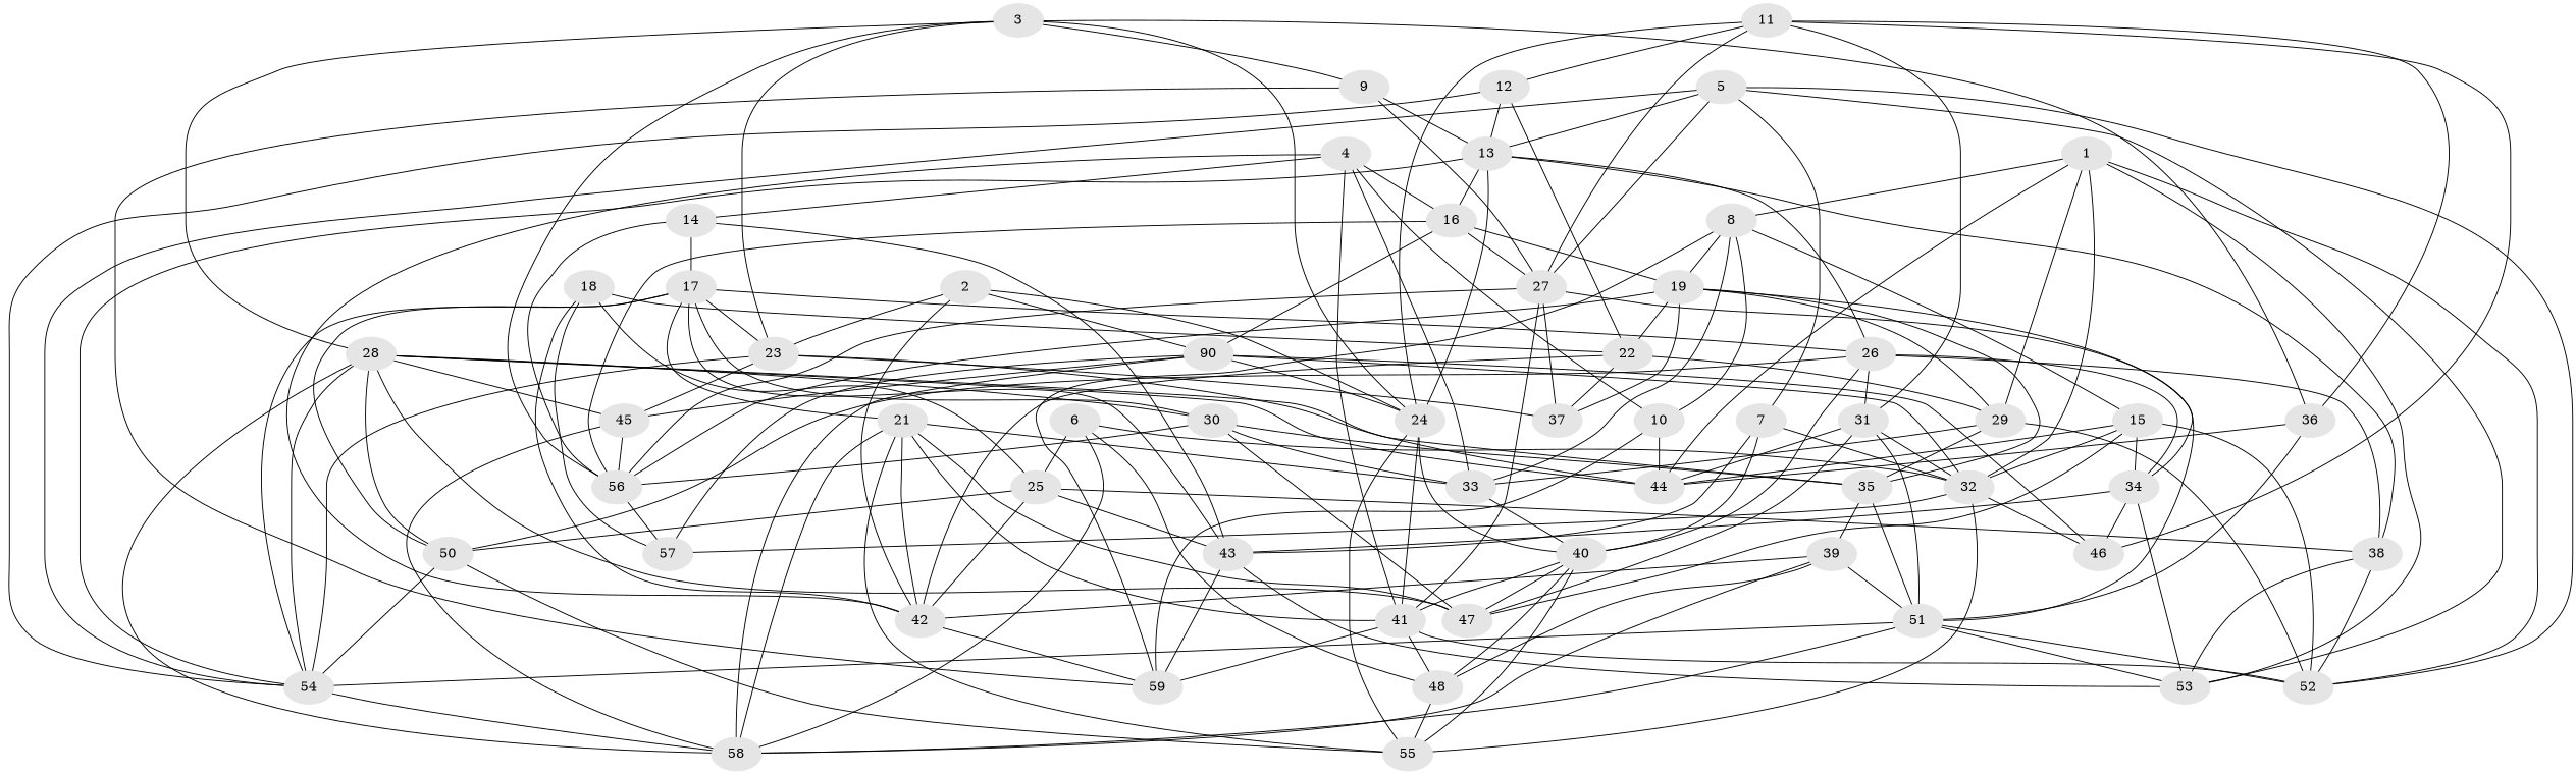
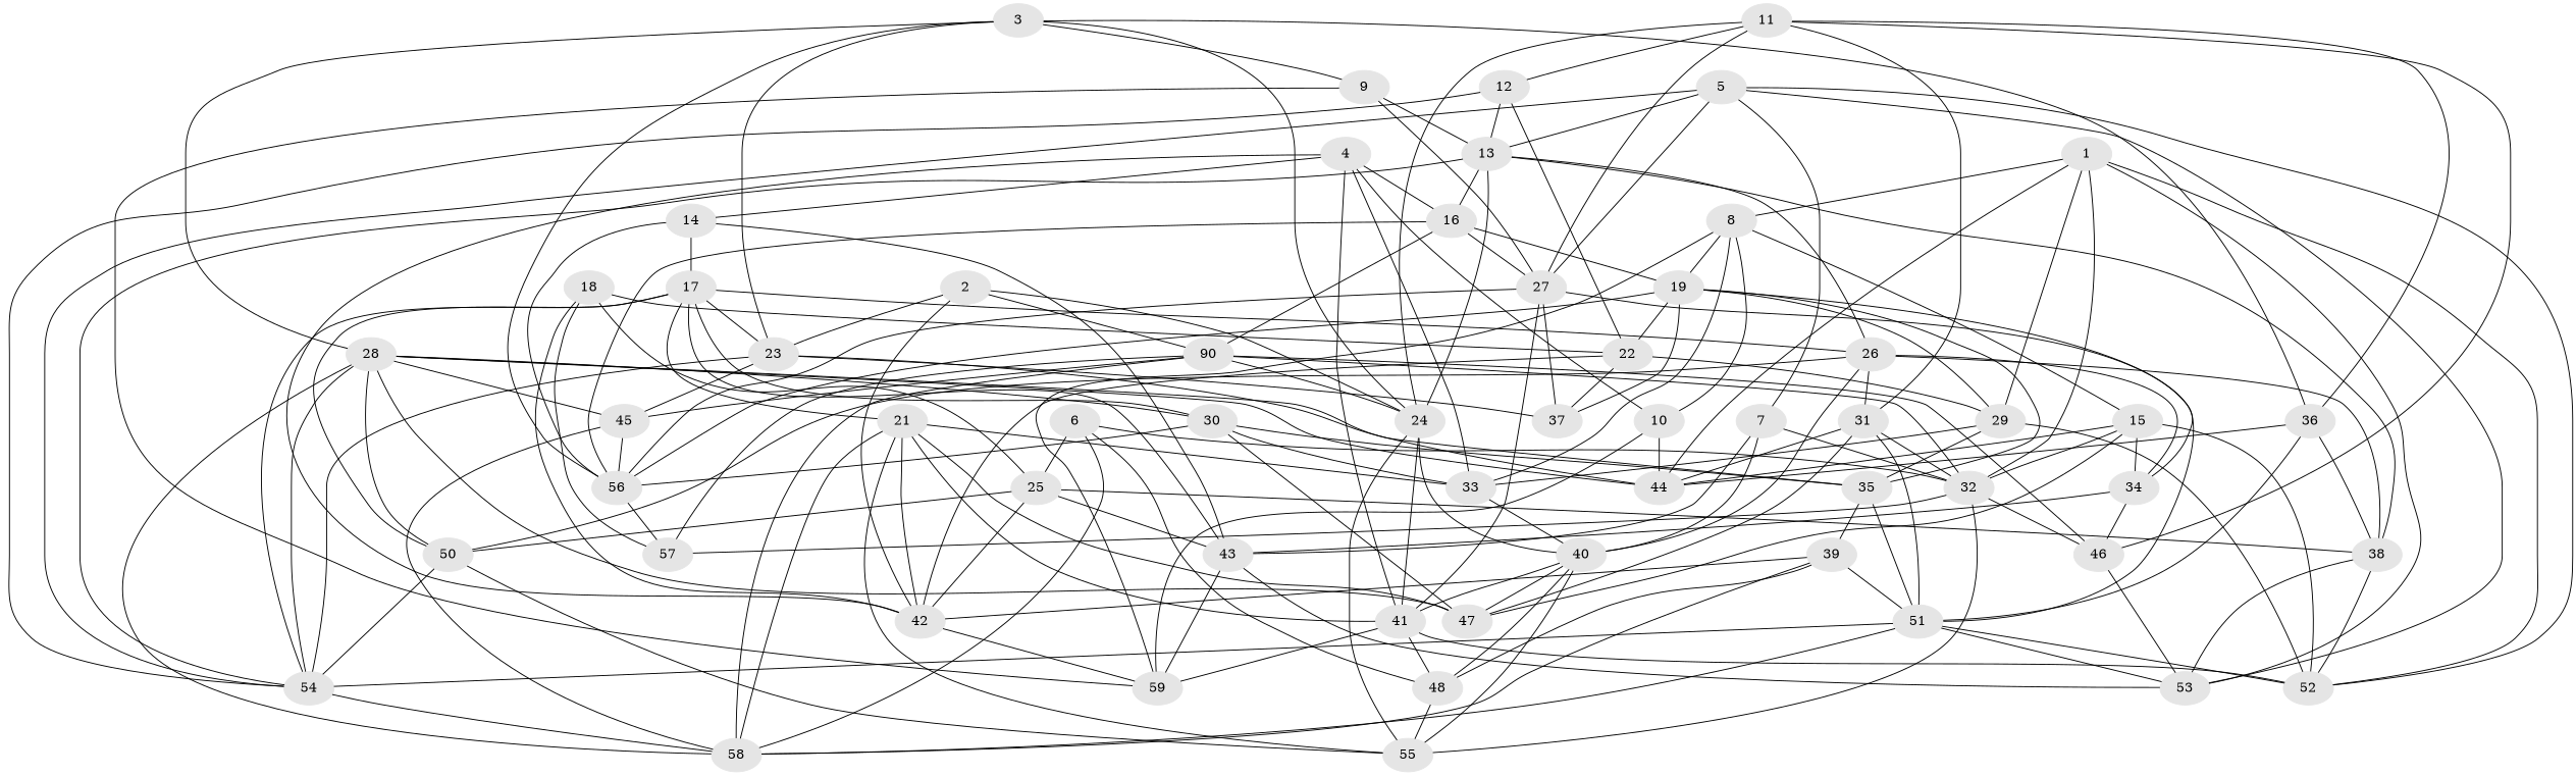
  graph {
    fontname="DejaVu Serif"
    node [color=gray90 fontname="DejaVu Serif" style=filled]
    edge [fontname="DejaVu Serif" weight=1.0]
    1
    8
    29
    32
    44
    52
    53
    10
    33
    15
    19
    n12 [label=59]
    35
    46
    57
    55
    n17 [label=90]
    2
    23
    24
    42
    58
    45
    54
    37
    41
    40
    3
    9
    28
    36
    56
    13
    27
    47
    30
    50
    38
    51
    4
    14
    16
    43
    17
    48
    5
    7
    26
    6
    25
    34
    22
    11
    12
    31
    21
    18
    39
    1 -- 8
    1 -- 29
    1 -- 32
    1 -- 44
    1 -- 52
    1 -- 53
    8 -- 10
    8 -- 33
    8 -- 15
    8 -- 19
    8 -- n12
    29 -- 52
    29 -- 33
    29 -- 35
    32 -- 46
    32 -- 57 [weight=2.0]
    32 -- 55
    10 -- 44 [weight=3.0]
    10 -- n12
    33 -- 40
    15 -- 32
    15 -- 44
    15 -- 52
    15 -- 47
    15 -- 34
    19 -- 29
    19 -- 35
    19 -- 37
    19 -- 56
    19 -- 34
    19 -- 22
    35 -- 51
    35 -- 39
    n17 -- 32
    n17 -- 46
    n17 -- 57
    n17 -- 24
    n17 -- 58
    n17 -- 45
    2 -- n17
    2 -- 23
    2 -- 24
    2 -- 42
    23 -- 44
    23 -- 45
    23 -- 54
    23 -- 37
    24 -- 55
    24 -- 41
    24 -- 40
    42 -- n12
    45 -- 58
    45 -- 56 [weight=2.0]
    54 -- 58
    41 -- 52
    41 -- n12
    41 -- 48
    40 -- 55 [weight=2.0]
    40 -- 41
    40 -- 47
    40 -- 48
    3 -- 23
    3 -- 24
    3 -- 9
    3 -- 28
    3 -- 36
    3 -- 56
    9 -- n12
    9 -- 13
    9 -- 27
    28 -- 44
    28 -- 35
    28 -- 58
    28 -- 45
    28 -- 54
    28 -- 47
    28 -- 30
    28 -- 50 [weight=2.0]
    36 -- 44 [weight=2.0]
+   36 -- 38
    36 -- 51
    56 -- 57
    13 -- 24
    13 -- 54
    13 -- 38
    13 -- 16
    13 -- 26
    27 -- 37
    27 -- 41
    27 -- 56
    27 -- 51
    30 -- 33
    30 -- 35
    30 -- 56
    30 -- 47
    50 -- 55 [weight=2.0]
    50 -- 54 [weight=2.0]
    38 -- 52
    38 -- 53
    51 -- 52 [weight=2.0]
    51 -- 53
    51 -- 58
    51 -- 54
    4 -- 10
    4 -- 33
    4 -- 42
    4 -- 41
    4 -- 14
    4 -- 16
    14 -- 56 [weight=2.0]
    14 -- 43 [weight=2.0]
    14 -- 17
    16 -- 19
    16 -- n17
    16 -- 56
    16 -- 27
    43 -- 53
    43 -- n12
    17 -- 23
    17 -- 54
    17 -- 30
    17 -- 50
    17 -- 43
    17 -- 26
    17 -- 21
    48 -- 55
    5 -- 52
    5 -- 53
    5 -- 54
    5 -- 13
    5 -- 27
    5 -- 7
    7 -- 32
    7 -- 40
    7 -- 43
    26 -- 40 [weight=2.0]
    26 -- 50
    26 -- 38
    26 -- 34
    26 -- 31
    6 -- 32
    6 -- 58
    6 -- 48
    6 -- 25
    25 -- 42
    25 -- 50
    25 -- 38
    25 -- 43
-   34 -- 53
+   46 -- 53
    34 -- 46
    34 -- 43
    22 -- 29
    22 -- 42
    22 -- 37
    11 -- 46
    11 -- 24
    11 -- 36
    11 -- 27
    11 -- 12
    11 -- 31
    12 -- 54
    12 -- 13
    12 -- 22
    31 -- 32
    31 -- 44
    31 -- 47
    31 -- 51
    21 -- 33
    21 -- 55
    21 -- 42
    21 -- 58
    21 -- 41
    21 -- 47
    18 -- 57
    18 -- 42
    18 -- 25
    18 -- 22
    39 -- 42
    39 -- 58
    39 -- 51
    39 -- 48 [weight=2.0]
  }
